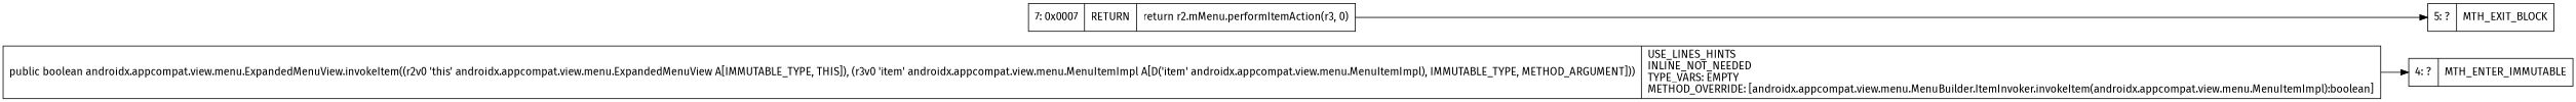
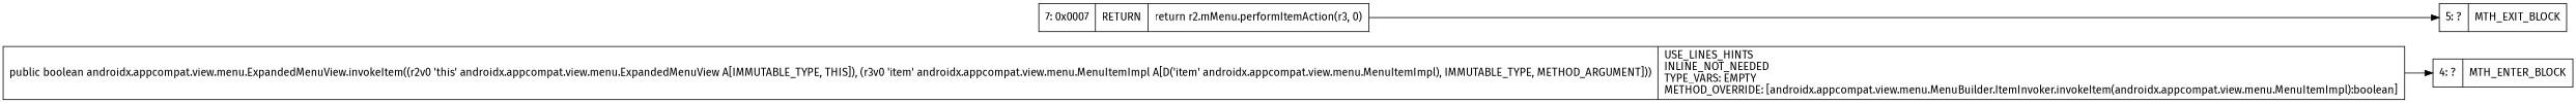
  digraph {
    fontname="Fira Sans"
    rankdir=LR
    node [fontname="Fira Sans" shape=record]
    edge [fontname="Fira Sans"]
-   n1 [label="{4\:\ ?|MTH_ENTER_IMMUTABLE\l}"]
+   n1 [label="{4\:\ ?|MTH_ENTER_BLOCK\l}"]
    n2 [label="{7\:\ 0x0007|RETURN\l|return r2.mMenu.performItemAction(r3, 0)\l}"]
    n3 [label="{5\:\ ?|MTH_EXIT_BLOCK\l}"]
    n4 [label="{public boolean androidx.appcompat.view.menu.ExpandedMenuView.invokeItem((r2v0 'this' androidx.appcompat.view.menu.ExpandedMenuView A[IMMUTABLE_TYPE, THIS]), (r3v0 'item' androidx.appcompat.view.menu.MenuItemImpl A[D('item' androidx.appcompat.view.menu.MenuItemImpl), IMMUTABLE_TYPE, METHOD_ARGUMENT]))  | USE_LINES_HINTS\lINLINE_NOT_NEEDED\lTYPE_VARS: EMPTY\lMETHOD_OVERRIDE: [androidx.appcompat.view.menu.MenuBuilder.ItemInvoker.invokeItem(androidx.appcompat.view.menu.MenuItemImpl):boolean]\l}"]
    n2 -> n3
    n4 -> n1
  }
